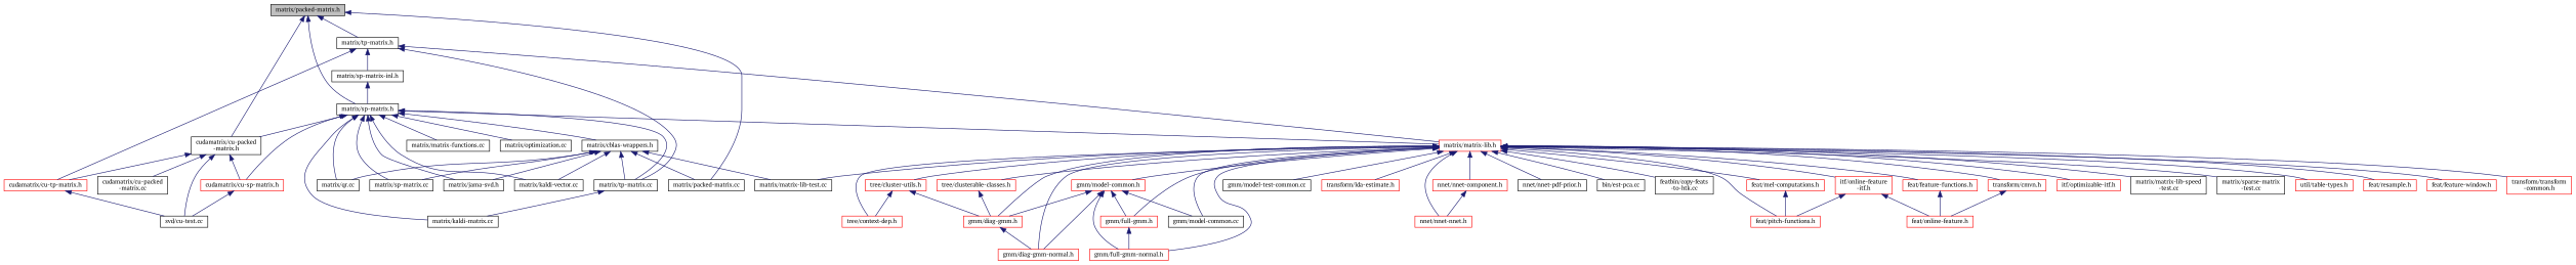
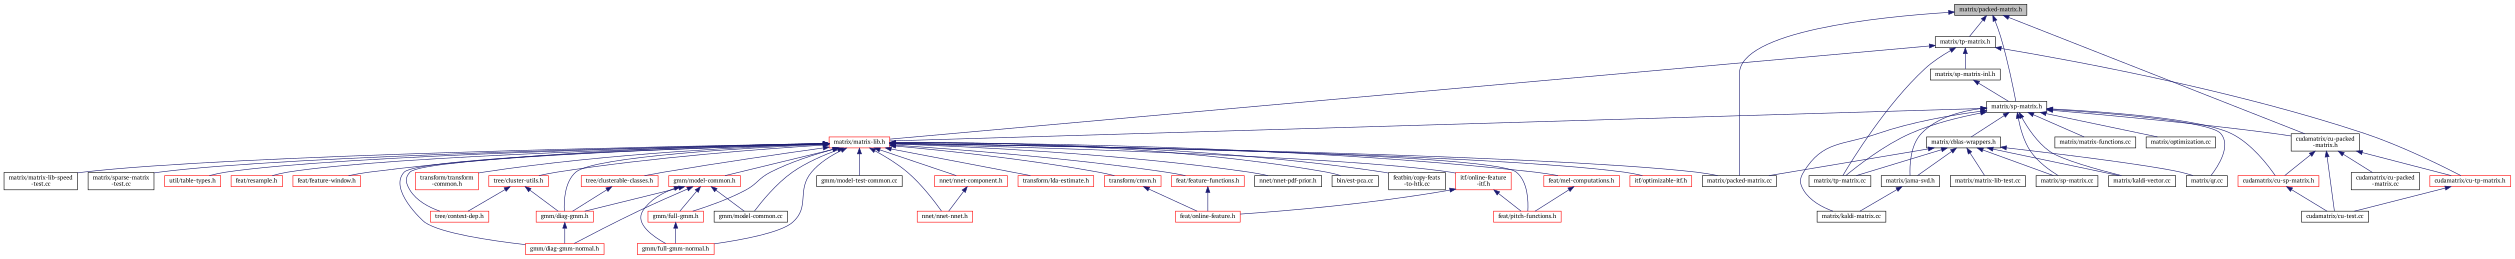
  digraph {
    fontname="PT Serif"
    node [color=black fillcolor=white fontname="PT Serif" fontsize=10 shape=record style=filled]
    edge [color=midnightblue dir=back fontname="PT Serif" fontsize=10 labelfontname=Helvetica labelfontsize=10 style=solid]
    n1 [fillcolor=grey75 fontcolor=black height=0.2 label="matrix/packed-matrix.h" width=0.4]
    n2 [height=0.2 label="matrix/sp-matrix.h" width=0.4]
    n3 [height=0.2 label="matrix/packed-matrix.cc" width=0.4]
    n4 [height=0.2 label="cudamatrix/cu-packed\l-matrix.h" width=0.4]
    n5 [height=0.2 label="matrix/tp-matrix.h" width=0.4]
    n6 [color=red height=0.2 label="matrix/matrix-lib.h" width=0.4]
    n7 [height=0.2 label="matrix/cblas-wrappers.h" width=0.4]
    n8 [height=0.2 label="matrix/jama-svd.h" width=0.4]
    n9 [height=0.2 label="matrix/kaldi-matrix.cc" width=0.4]
    n10 [height=0.2 label="matrix/kaldi-vector.cc" width=0.4]
    n11 [height=0.2 label="matrix/qr.cc" width=0.4]
    n12 [height=0.2 label="matrix/sp-matrix.cc" width=0.4]
    n13 [height=0.2 label="matrix/tp-matrix.cc" width=0.4]
    n14 [height=0.2 label="matrix/matrix-functions.cc" width=0.4]
    n15 [height=0.2 label="matrix/optimization.cc" width=0.4]
    n16 [color=red height=0.2 label="cudamatrix/cu-sp-matrix.h" width=0.4]
-   n17 [height=0.2 label="svd/cu-test.cc" width=0.4]
+   n17 [height=0.2 label="cudamatrix/cu-test.cc" width=0.4]
    n18 [color=red height=0.2 label="cudamatrix/cu-tp-matrix.h" width=0.4]
    n19 [height=0.2 label="cudamatrix/cu-packed\l-matrix.cc" width=0.4]
    n20 [height=0.2 label="matrix/sp-matrix-inl.h" width=0.4]
    n21 [color=red height=0.2 label="itf/online-feature\l-itf.h" width=0.4]
    n22 [color=red height=0.2 label="feat/pitch-functions.h" width=0.4]
    n23 [color=red height=0.2 label="itf/optimizable-itf.h" width=0.4]
    n24 [height=0.2 label="matrix/matrix-lib-speed\l-test.cc" width=0.4]
    n25 [height=0.2 label="matrix/matrix-lib-test.cc" width=0.4]
    n26 [height=0.2 label="matrix/sparse-matrix\l-test.cc" width=0.4]
    n27 [color=red height=0.2 label="util/table-types.h" width=0.4]
    n28 [color=red height=0.2 label="feat/resample.h" width=0.4]
    n29 [color=red height=0.2 label="feat/feature-window.h" width=0.4]
    n30 [color=red height=0.2 label="feat/feature-functions.h" width=0.4]
    n31 [color=red height=0.2 label="feat/mel-computations.h" width=0.4]
    n32 [color=red height=0.2 label="transform/transform\l-common.h" width=0.4]
    n33 [color=red height=0.2 label="transform/cmvn.h" width=0.4]
    n34 [color=red height=0.2 label="tree/context-dep.h" width=0.4]
    n35 [color=red height=0.2 label="tree/cluster-utils.h" width=0.4]
    n36 [color=red height=0.2 label="gmm/diag-gmm.h" width=0.4]
    n37 [color=red height=0.2 label="gmm/diag-gmm-normal.h" width=0.4]
    n38 [color=red height=0.2 label="tree/clusterable-classes.h" width=0.4]
    n39 [color=red height=0.2 label="gmm/model-common.h" width=0.4]
    n40 [color=red height=0.2 label="gmm/full-gmm.h" width=0.4]
    n41 [color=red height=0.2 label="gmm/full-gmm-normal.h" width=0.4]
    n42 [height=0.2 label="gmm/model-common.cc" width=0.4]
    n43 [height=0.2 label="gmm/model-test-common.cc" width=0.4]
    n44 [color=red height=0.2 label="transform/lda-estimate.h" width=0.4]
    n45 [color=red height=0.2 label="nnet/nnet-component.h" width=0.4]
    n46 [color=red height=0.2 label="nnet/nnet-nnet.h" width=0.4]
    n47 [height=0.2 label="nnet/nnet-pdf-prior.h" width=0.4]
    n48 [height=0.2 label="bin/est-pca.cc" width=0.4]
    n49 [height=0.2 label="featbin/copy-feats\l-to-htk.cc" width=0.4]
    n50 [color=red height=0.2 label="feat/online-feature.h" width=0.4]
    n1 -> n2
    n1 -> n3
    n1 -> n4
    n1 -> n5
    n2 -> n4
    n2 -> n6
    n2 -> n7
    n2 -> n8
    n2 -> n9
    n2 -> n10
    n2 -> n11
    n2 -> n12
    n2 -> n13
    n2 -> n14
    n2 -> n15
    n2 -> n16
    n4 -> n16
    n4 -> n17
    n4 -> n18
    n4 -> n19
    n5 -> n6
    n5 -> n13
    n5 -> n18
    n5 -> n20
    n6 -> n21
    n6 -> n22
    n6 -> n23
    n6 -> n24
-   n6 -> n25
+   n6 -> n3
    n6 -> n26
    n6 -> n27
    n6 -> n28
    n6 -> n29
    n6 -> n30
    n6 -> n31
    n6 -> n32
    n6 -> n33
    n6 -> n34
    n6 -> n35
    n6 -> n36
    n6 -> n37
    n6 -> n38
    n6 -> n39
    n6 -> n40
    n6 -> n41
    n6 -> n42
    n6 -> n43
    n6 -> n44
    n6 -> n45
    n6 -> n46
    n6 -> n47
    n6 -> n48
    n6 -> n49
    n7 -> n3
    n7 -> n8
    n7 -> n10
    n7 -> n11
    n7 -> n12
    n7 -> n13
    n7 -> n25
-   n13 -> n9
+   n8 -> n9
    n16 -> n17
    n18 -> n17
    n20 -> n2
    n21 -> n22
    n21 -> n50
    n30 -> n50
    n31 -> n22
    n33 -> n50
    n35 -> n34
    n35 -> n36
    n36 -> n37
    n38 -> n36
    n39 -> n36
    n39 -> n37
    n39 -> n40
    n39 -> n41
    n39 -> n42
    n40 -> n41
    n45 -> n46
  }
